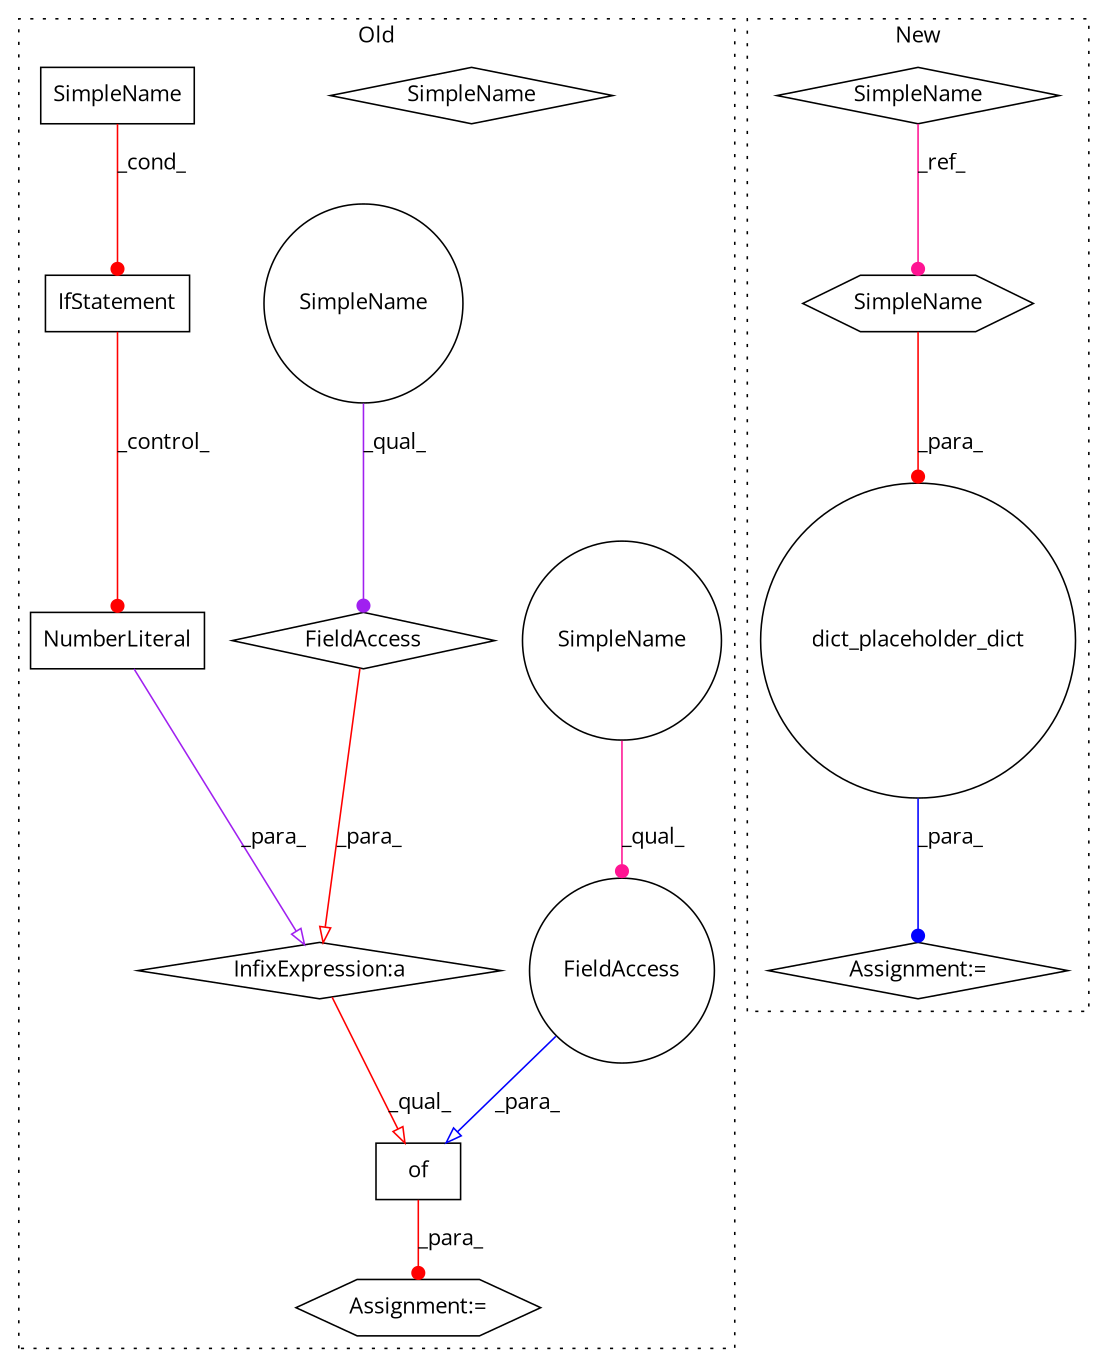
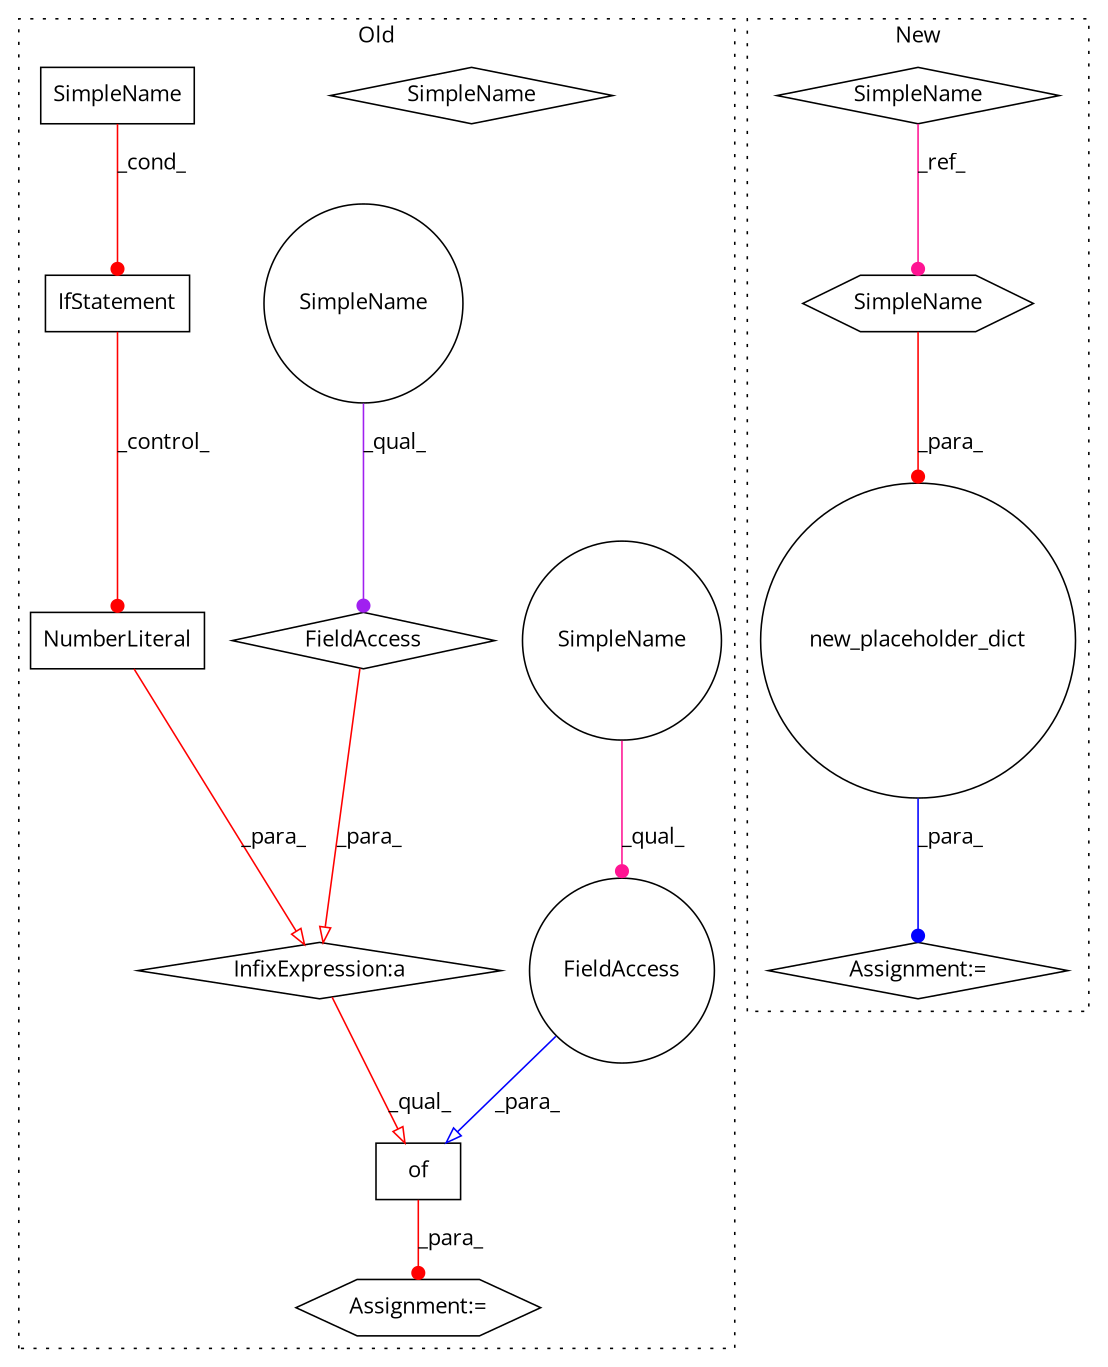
  digraph {
    fontname="Open Sans"
    node [a=42 fontname="Open Sans" l=3 s=2990 shape=diamond]
    edge [arrowhead=dot color=red fontname="Open Sans"]
    n1 [a=25 label=IfStatement s=2980 shape=box]
    n2 [a=27 label="InfixExpression:a" s=2987]
    n3 [a=34 label=NumberLiteral s=2984 shape=box]
    n4 [a=22 l=16 label=FieldAccess]
    n5 [l=10 label=SimpleName s=2970]
    n6 [a=7 l=1 label="Assignment:=" s=3029 shape=hexagon]
    n7 [a=22 l=10 label=FieldAccess s=3037 shape=circle]
    n8 [a=32 l="3,1" label=of s="3034,3053" shape=box]
    n9 [l=4 label=SimpleName s=3037 shape=circle]
    n10 [l=4 label=SimpleName shape=circle]
    n11 [l=10 label=SimpleName s=2970 shape=box]
-   n12 [a=32 l="21,1" label=dict_placeholder_dict s="2995,3021" shape=circle]
+   n12 [a=32 l="21,1" label=new_placeholder_dict s="2995,3021" shape=circle]
    n13 [a=7 l=1 label="Assignment:=" s=2994]
    n14 [l=5 label=SimpleName s=2923]
    n15 [l=5 label=SimpleName s=3016 shape=hexagon]
    subgraph cluster_1 {
      label=Old
      style=dotted
      n1
      n2
      n3
      n4
      n5
      n6
      n7
      n8
      n9
      n10
      n11
    }
    subgraph cluster_2 {
      label=New
      style=dotted
      n12
      n13
      n14
      n15
    }
    n1 -> n3 [label=_control_]
    n2 -> n8 [arrowhead=onormal label=_qual_]
-   n3 -> n2 [arrowhead=onormal color=purple label=_para_]
+   n3 -> n2 [arrowhead=onormal label=_para_]
    n4 -> n2 [arrowhead=onormal label=_para_]
    n7 -> n8 [arrowhead=onormal color=blue label=_para_]
    n8 -> n6 [label=_para_]
    n9 -> n7 [color=deeppink label=_qual_]
    n10 -> n4 [color=purple label=_qual_]
    n11 -> n1 [label=_cond_]
    n12 -> n13 [color=blue label=_para_]
    n14 -> n15 [color=deeppink label=_ref_]
    n15 -> n12 [label=_para_]
  }
